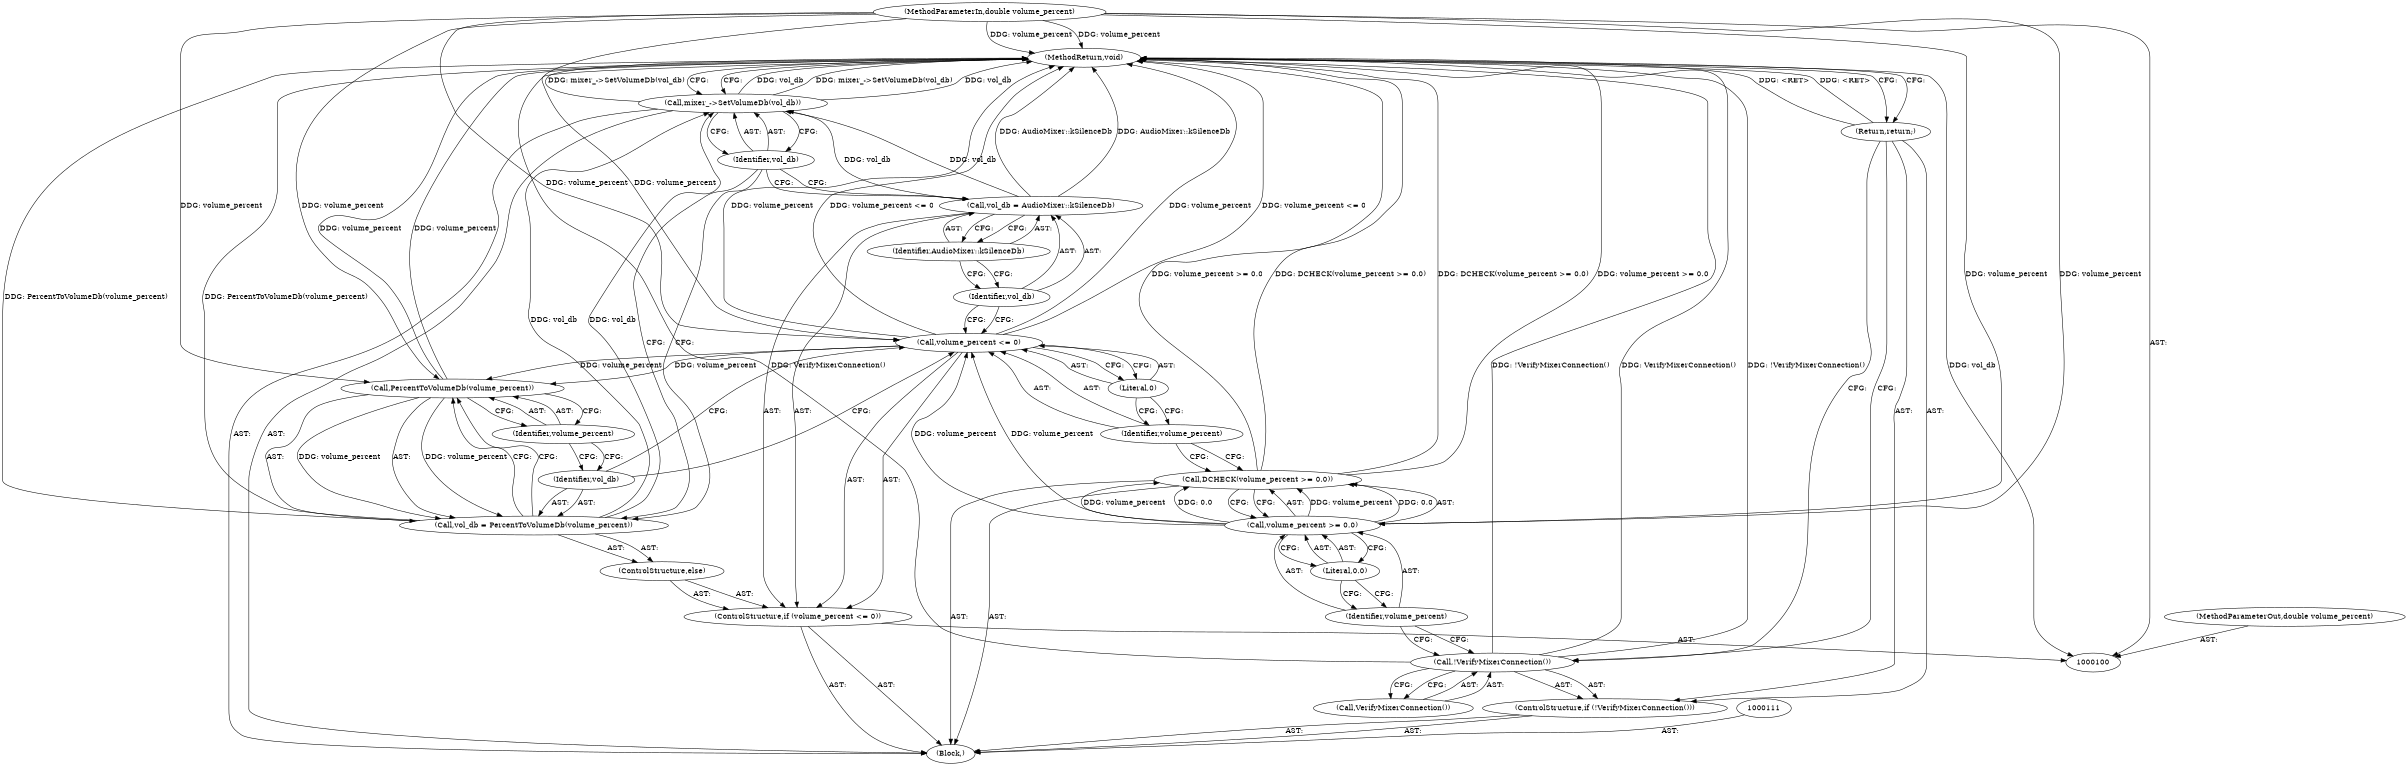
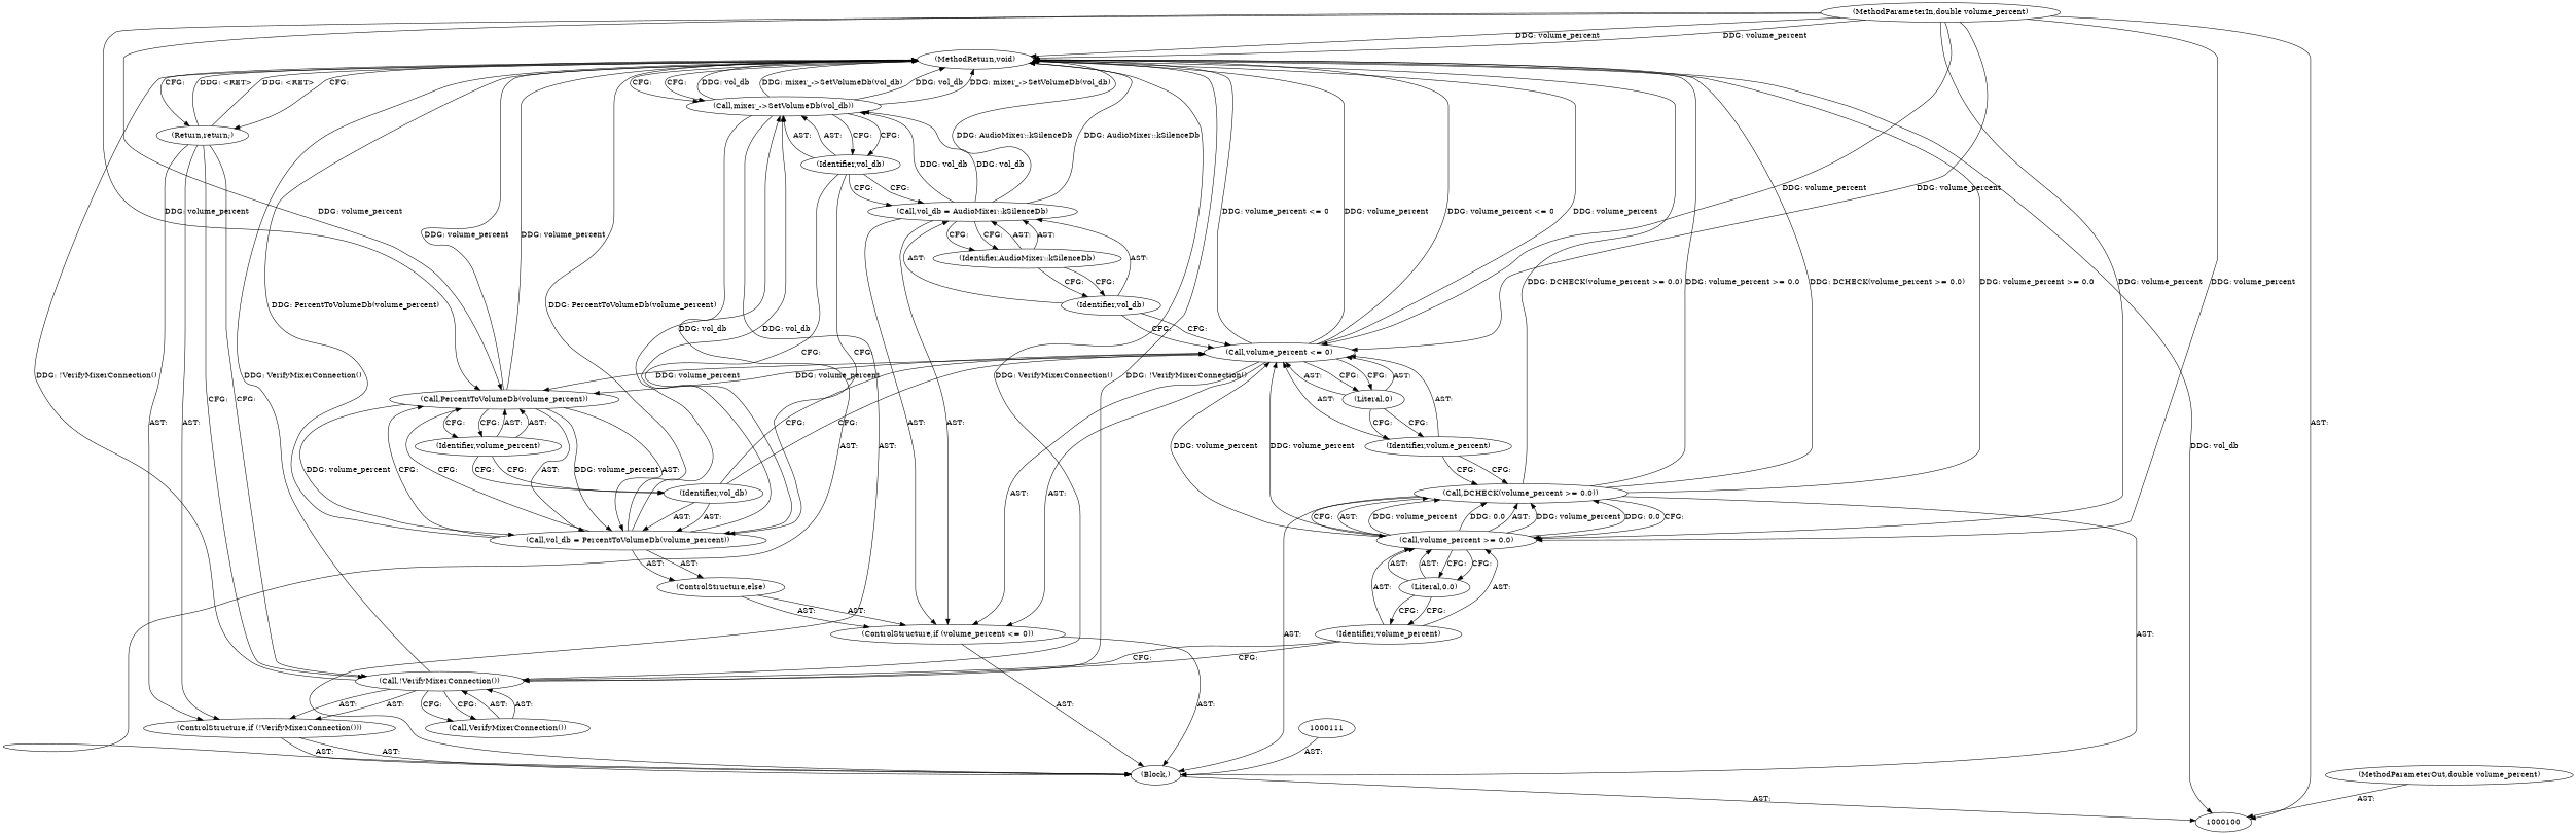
  digraph {
    n1 [label="(MethodReturn,void)"]
    n2 [label="(Call,mixer_->SetVolumeDb(vol_db))"]
    n3 [label="(Return,return;)"]
    1000100
    n5 [label="(Block,)"]
    n6 [label="(Identifier,vol_db)"]
    n7 [label="(ControlStructure,if (!VerifyMixerConnection()))"]
    n8 [label="(Call,!VerifyMixerConnection())"]
    n9 [label="(MethodParameterIn,double volume_percent)"]
    n10 [label="(Call,PercentToVolumeDb(volume_percent))"]
    n11 [label="(Call,volume_percent >= 0.0)"]
    n12 [label="(Call,volume_percent <= 0)"]
    n13 [label="(Identifier,volume_percent)"]
    n14 [label="(Call,vol_db = PercentToVolumeDb(volume_percent))"]
    n15 [label="(Literal,0.0)"]
    n16 [label="(Call,DCHECK(volume_percent >= 0.0))"]
    n17 [label="(Literal,0)"]
    n18 [label="(ControlStructure,if (volume_percent <= 0))"]
    n19 [label="(MethodParameterOut,double volume_percent)"]
    n20 [label="(Identifier,vol_db)"]
    n21 [label="(ControlStructure,else)"]
    n22 [label="(Call,vol_db = AudioMixer::kSilenceDb)"]
    n23 [label="(Identifier,AudioMixer::kSilenceDb)"]
    n24 [label="(Call,VerifyMixerConnection())"]
    n25 [label="(Identifier,volume_percent)"]
    n26 [label="(Identifier,volume_percent)"]
    n27 [label="(Identifier,vol_db)"]
    1000111
    n1 -> n2 [label="CFG: "]
    n1 -> n2 [label="CFG: "]
    n1 -> n3 [label="CFG: "]
    n1 -> n3 [label="CFG: "]
    n1 -> 1000100 [label="DDG: vol_db"]
    n2 -> n1 [label="DDG: vol_db"]
    n2 -> n1 [label="DDG: mixer_->SetVolumeDb(vol_db)"]
    n2 -> n1 [label="DDG: vol_db"]
    n2 -> n1 [label="DDG: mixer_->SetVolumeDb(vol_db)"]
    n2 -> n5 [label="AST: "]
    n2 -> n5 [label="AST: "]
    n2 -> n6 [label="CFG: "]
    n2 -> n6 [label="CFG: "]
    n3 -> n1 [label="DDG: <RET>"]
    n3 -> n1 [label="DDG: <RET>"]
    n3 -> n7 [label="AST: "]
    n3 -> n7 [label="AST: "]
    n3 -> n8 [label="CFG: "]
    n3 -> n8 [label="CFG: "]
-   n18 -> 1000100 [label="AST: "]
+   n5 -> 1000100 [label="AST: "]
    n6 -> n2 [label="AST: "]
    n6 -> n2 [label="AST: "]
    n6 -> n14 [label="CFG: "]
    n6 -> n14 [label="CFG: "]
    n6 -> n22 [label="CFG: "]
    n6 -> n22 [label="CFG: "]
    n7 -> n5 [label="AST: "]
    n7 -> n5 [label="AST: "]
    n8 -> n1 [label="DDG: !VerifyMixerConnection()"]
    n8 -> n1 [label="DDG: VerifyMixerConnection()"]
    n8 -> n1 [label="DDG: !VerifyMixerConnection()"]
    n8 -> n1 [label="DDG: VerifyMixerConnection()"]
    n8 -> n7 [label="AST: "]
    n8 -> n7 [label="AST: "]
    n8 -> n24 [label="CFG: "]
    n8 -> n24 [label="CFG: "]
    n9 -> n1 [label="DDG: volume_percent"]
    n9 -> n1 [label="DDG: volume_percent"]
    n9 -> 1000100 [label="AST: "]
    n9 -> n10 [label="DDG: volume_percent"]
    n9 -> n10 [label="DDG: volume_percent"]
    n9 -> n11 [label="DDG: volume_percent"]
    n9 -> n11 [label="DDG: volume_percent"]
    n9 -> n12 [label="DDG: volume_percent"]
    n9 -> n12 [label="DDG: volume_percent"]
    n10 -> n1 [label="DDG: volume_percent"]
    n10 -> n1 [label="DDG: volume_percent"]
    n10 -> n13 [label="CFG: "]
    n10 -> n13 [label="CFG: "]
    n10 -> n14 [label="AST: "]
    n10 -> n14 [label="DDG: volume_percent"]
    n10 -> n14 [label="AST: "]
    n10 -> n14 [label="DDG: volume_percent"]
    n11 -> n12 [label="DDG: volume_percent"]
    n11 -> n12 [label="DDG: volume_percent"]
    n11 -> n15 [label="CFG: "]
    n11 -> n15 [label="CFG: "]
    n11 -> n16 [label="AST: "]
    n11 -> n16 [label="DDG: volume_percent"]
    n11 -> n16 [label="DDG: 0.0"]
    n11 -> n16 [label="AST: "]
    n11 -> n16 [label="DDG: volume_percent"]
    n11 -> n16 [label="DDG: 0.0"]
    n12 -> n1 [label="DDG: volume_percent"]
    n12 -> n1 [label="DDG: volume_percent <= 0"]
    n12 -> n1 [label="DDG: volume_percent"]
    n12 -> n1 [label="DDG: volume_percent <= 0"]
    n12 -> n10 [label="DDG: volume_percent"]
    n12 -> n10 [label="DDG: volume_percent"]
    n12 -> n17 [label="CFG: "]
    n12 -> n17 [label="CFG: "]
    n12 -> n18 [label="AST: "]
    n12 -> n18 [label="AST: "]
    n13 -> n10 [label="AST: "]
    n13 -> n10 [label="AST: "]
    n13 -> n20 [label="CFG: "]
    n13 -> n20 [label="CFG: "]
    n14 -> n1 [label="DDG: PercentToVolumeDb(volume_percent)"]
    n14 -> n1 [label="DDG: PercentToVolumeDb(volume_percent)"]
    n14 -> n2 [label="DDG: vol_db"]
    n14 -> n2 [label="DDG: vol_db"]
    n14 -> n10 [label="CFG: "]
    n14 -> n10 [label="CFG: "]
    n14 -> n21 [label="AST: "]
    n14 -> n21 [label="AST: "]
    n15 -> n11 [label="AST: "]
    n15 -> n11 [label="AST: "]
    n15 -> n25 [label="CFG: "]
    n15 -> n25 [label="CFG: "]
    n16 -> n1 [label="DDG: volume_percent >= 0.0"]
    n16 -> n1 [label="DDG: DCHECK(volume_percent >= 0.0)"]
    n16 -> n1 [label="DDG: volume_percent >= 0.0"]
    n16 -> n1 [label="DDG: DCHECK(volume_percent >= 0.0)"]
    n16 -> n5 [label="AST: "]
    n16 -> n5 [label="AST: "]
    n16 -> n11 [label="CFG: "]
    n16 -> n11 [label="CFG: "]
    n17 -> n12 [label="AST: "]
    n17 -> n12 [label="AST: "]
    n17 -> n26 [label="CFG: "]
    n17 -> n26 [label="CFG: "]
    n18 -> n5 [label="AST: "]
    n18 -> n5 [label="AST: "]
    n19 -> 1000100 [label="AST: "]
    n20 -> n12 [label="CFG: "]
    n20 -> n12 [label="CFG: "]
    n20 -> n14 [label="AST: "]
    n20 -> n14 [label="AST: "]
    n21 -> n18 [label="AST: "]
    n21 -> n18 [label="AST: "]
    n22 -> n1 [label="DDG: AudioMixer::kSilenceDb"]
    n22 -> n1 [label="DDG: AudioMixer::kSilenceDb"]
    n22 -> n2 [label="DDG: vol_db"]
    n22 -> n2 [label="DDG: vol_db"]
    n22 -> n18 [label="AST: "]
    n22 -> n18 [label="AST: "]
    n22 -> n23 [label="CFG: "]
    n22 -> n23 [label="CFG: "]
    n23 -> n22 [label="AST: "]
    n23 -> n22 [label="AST: "]
    n23 -> n27 [label="CFG: "]
    n23 -> n27 [label="CFG: "]
    n24 -> n8 [label="AST: "]
    n24 -> n8 [label="AST: "]
    n25 -> n8 [label="CFG: "]
    n25 -> n8 [label="CFG: "]
    n25 -> n11 [label="AST: "]
    n25 -> n11 [label="AST: "]
    n26 -> n12 [label="AST: "]
    n26 -> n12 [label="AST: "]
    n26 -> n16 [label="CFG: "]
    n26 -> n16 [label="CFG: "]
    n27 -> n12 [label="CFG: "]
    n27 -> n12 [label="CFG: "]
    n27 -> n22 [label="AST: "]
    n27 -> n22 [label="AST: "]
    1000111 -> n5 [label="AST: "]
  }
